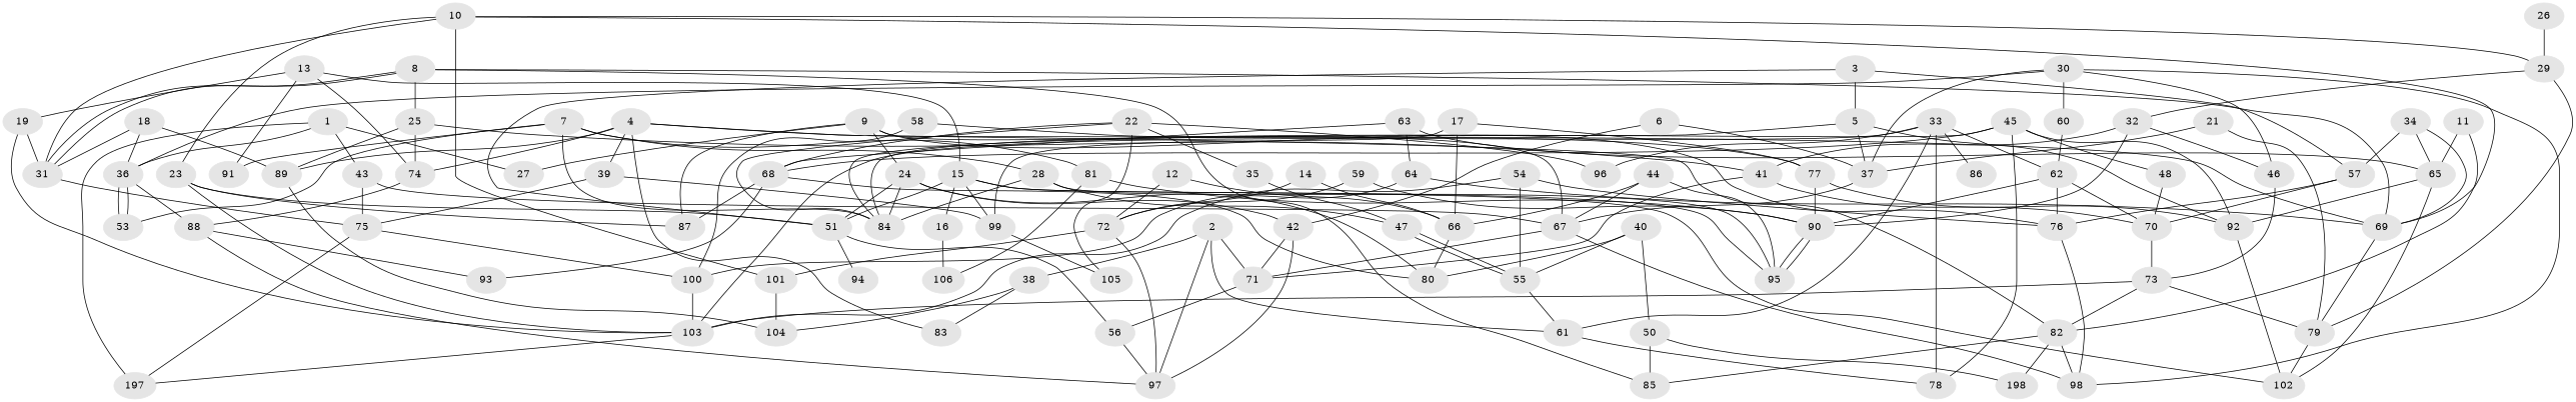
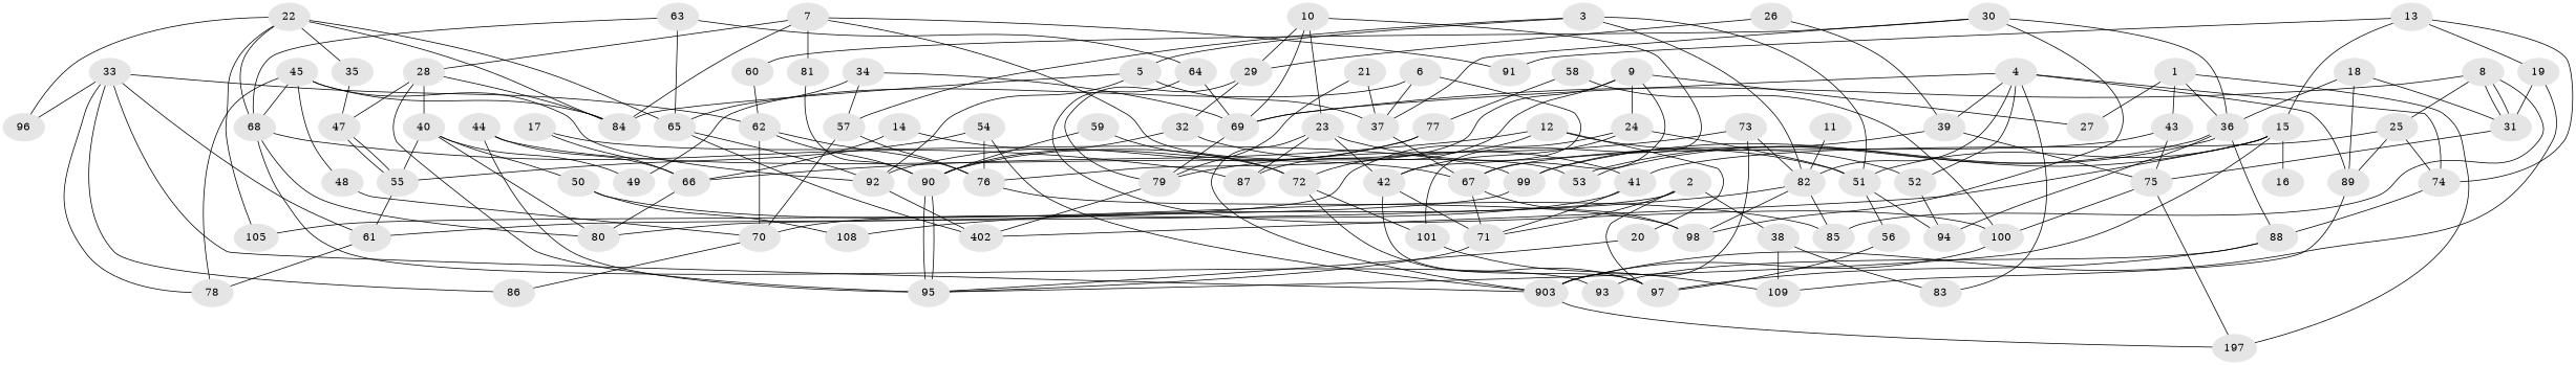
  graph {
    node [color=gray90 style=filled]
    1
    27
    36
    43
    n5 [label=197]
    53
    94
    88
    67
    75
    2
    38
    61
    71
    97
    83
-   104
+   104 [label=109]
    78
    95
    3
    5
    51
    57
    82
    37
    84
    92
    56
    76
    70
    85
    98
-   108 [label=198]
+   108
    4
    39
+   52
    69
    74
    89
    99
    79
-   102
+   102 [label=402]
    6
    42
+   49
    7
    28
    81
    91
    40
    47
-   106
    90
    8
    25
    31
    41
    9
    24
    87
    80
    10
    23
    29
    101
-   103
+   103 [label=903]
    32
    11
    65
    12
+   20
    66
    72
    13
    15
    19
    16
    14
    105
    63
    68
    64
    17
    77
    18
    21
    22
    35
    96
    93
    26
    50
    55
-   46
    30
    60
    73
    62
    100
    33
    86
    34
    44
    45
    48
    54
    58
    59
    1 -- 27
    1 -- 36
    1 -- 43
    1 -- n5
    36 -- 53
    36 -- 53
+   36 -- 94
    36 -- 88
    43 -- 67
    43 -- 75
    88 -- 97
    88 -- 93
    67 -- 71
    67 -- 98
    75 -- n5
    75 -- 100
    2 -- 38
    2 -- 61
    2 -- 71
    2 -- 97
    38 -- 83
    38 -- 104
    61 -- 78
-   71 -- 56
+   71 -- 95
    3 -- 5
    3 -- 51
    3 -- 57
+   3 -- 82
    5 -- 37
    5 -- 84
    5 -- 92
    51 -- 94
    51 -- 56
    57 -- 76
    57 -- 70
    82 -- 85
    82 -- 98
    82 -- 108
    37 -- 67
    92 -- 102
    56 -- 97
    76 -- 98
-   70 -- 73
+   70 -- 86
    4 -- 83
    4 -- 82
    4 -- 39
+   4 -- 52
    4 -- 69
    4 -- 74
    4 -- 89
    39 -- 75
    39 -- 99
+   52 -- 94
    69 -- 79
    74 -- 88
    89 -- 104
    99 -- 105
    79 -- 102
    6 -- 37
    6 -- 42
+   6 -- 49
    42 -- 71
    42 -- 97
    7 -- 53
    7 -- 84
    7 -- 28
    7 -- 81
    7 -- 91
    28 -- 95
    28 -- 84
+   28 -- 40
    28 -- 47
-   81 -- 106
    81 -- 90
+   40 -- 49
    40 -- 80
    40 -- 50
    40 -- 55
    47 -- 55
    47 -- 55
    90 -- 95
    90 -- 95
    8 -- 85
    8 -- 69
    8 -- 25
    8 -- 31
    8 -- 31
    25 -- 74
    25 -- 89
    25 -- 41
    31 -- 75
    41 -- 71
    41 -- 70
    9 -- 27
    9 -- 67
    9 -- 76
    9 -- 24
    9 -- 87
    24 -- 51
-   24 -- 84
    24 -- 42
    24 -- 80
    10 -- 69
-   10 -- 31
    10 -- 23
    10 -- 29
    10 -- 101
    23 -- 51
+   23 -- 42
    23 -- 87
    23 -- 103
    29 -- 79
    29 -- 32
    101 -- 104
    103 -- n5
    32 -- 90
    32 -- 41
-   32 -- 46
    11 -- 82
-   11 -- 65
+   22 -- 65
    65 -- 92
    65 -- 102
+   12 -- 52
+   12 -- 20
    12 -- 66
    12 -- 72
+   20 -- 95
    66 -- 80
    72 -- 97
    72 -- 101
    13 -- 74
    13 -- 91
    13 -- 15
    13 -- 19
    15 -- 95
    15 -- 51
    15 -- 99
    15 -- 102
    15 -- 16
    19 -- 31
    19 -- 103
-   16 -- 106
    14 -- 66
    14 -- 72
    63 -- 65
    63 -- 68
    63 -- 64
    68 -- 87
    68 -- 80
    68 -- 93
    64 -- 69
    64 -- 100
    17 -- 99
    17 -- 66
-   17 -- 77
    77 -- 92
    77 -- 90
    18 -- 36
    18 -- 89
    18 -- 31
    21 -- 37
    21 -- 79
    22 -- 84
    22 -- 105
    22 -- 68
    22 -- 35
    22 -- 96
    35 -- 47
+   26 -- 39
    26 -- 29
    50 -- 85
    50 -- 108
    55 -- 61
-   46 -- 73
    30 -- 36
    30 -- 37
    30 -- 98
-   30 -- 46
    30 -- 60
    60 -- 62
    73 -- 82
    73 -- 79
    73 -- 103
    62 -- 76
    62 -- 70
    62 -- 90
    100 -- 103
    33 -- 61
    33 -- 78
    33 -- 103
    33 -- 96
    33 -- 62
    33 -- 86
    34 -- 57
    34 -- 69
    34 -- 65
    44 -- 67
    44 -- 95
    44 -- 66
    45 -- 78
    45 -- 84
    45 -- 92
    45 -- 68
    45 -- 48
    48 -- 70
    54 -- 76
    54 -- 103
    54 -- 55
    58 -- 77
    58 -- 100
    59 -- 90
    59 -- 72
  }
